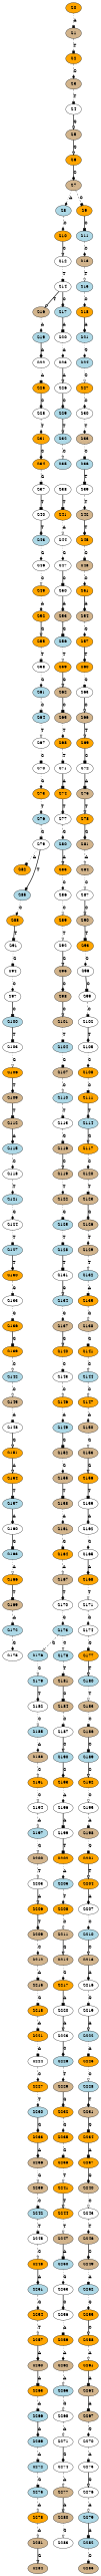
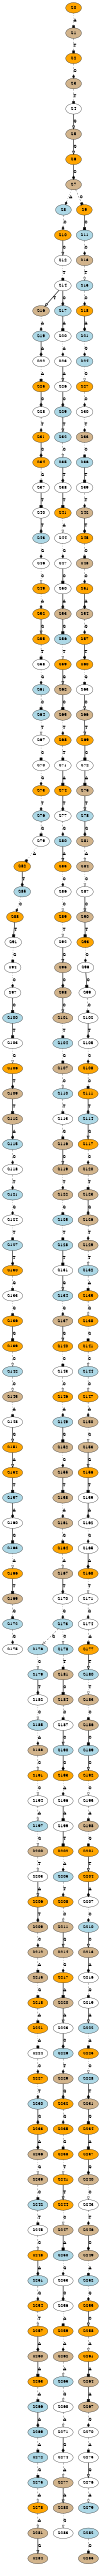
  strict digraph {
    node [fillcolor=orange style=filled]
    edge [arrowhead=diamond style=bold]
    S1 [fillcolor=tan]
    S0
    S2
    S3 [fillcolor=tan]
    S4 [fillcolor=white]
    S5 [fillcolor=tan]
    S6
    S7 [fillcolor=tan]
    S8 [fillcolor=lightblue]
    S9
    S10
    S11 [fillcolor=lightblue]
    S12 [fillcolor=white]
    S13 [fillcolor=tan]
    S14 [fillcolor=white]
    S15 [fillcolor=lightblue]
    S16 [fillcolor=tan]
    S17 [fillcolor=lightblue]
    S18
    S19 [fillcolor=lightblue]
    S20 [fillcolor=white]
    S21 [fillcolor=lightblue]
    S22 [fillcolor=white]
    S23 [fillcolor=white]
    S24 [fillcolor=lightblue]
    S25
    S26 [fillcolor=white]
    S27
    S28 [fillcolor=white]
    S29 [fillcolor=lightblue]
    S30 [fillcolor=white]
    S31
    S32 [fillcolor=lightblue]
    S33 [fillcolor=tan]
    S34
    S35 [fillcolor=lightblue]
    S36 [fillcolor=lightblue]
    S37 [fillcolor=white]
    S38 [fillcolor=white]
    S39 [fillcolor=white]
    S40 [fillcolor=white]
    S41
    S42 [fillcolor=tan]
    S43 [fillcolor=lightblue]
    S44 [fillcolor=white]
    S45
    S46 [fillcolor=white]
    S47 [fillcolor=white]
    S48 [fillcolor=tan]
    S49
    S50 [fillcolor=white]
    S51
    S52
    S53 [fillcolor=tan]
    S54 [fillcolor=tan]
    S55
    S56 [fillcolor=lightblue]
    S57
    S58 [fillcolor=white]
    S59
    S60
    S61 [fillcolor=lightblue]
    S62 [fillcolor=tan]
    S63 [fillcolor=white]
    S64 [fillcolor=lightblue]
    S65 [fillcolor=tan]
    S66 [fillcolor=tan]
    S67 [fillcolor=white]
    S68
    S69
    S70 [fillcolor=white]
    S71 [fillcolor=white]
    S72 [fillcolor=white]
    S73
    S74
    S75 [fillcolor=tan]
    S76 [fillcolor=lightblue]
    S77 [fillcolor=white]
-   S78
+   S78 [fillcolor=lightblue]
    S79 [fillcolor=white]
    S80 [fillcolor=lightblue]
    S81 [fillcolor=tan]
    S82
    S83
    S84 [fillcolor=tan]
    S85 [fillcolor=lightblue]
    S86 [fillcolor=white]
    S87 [fillcolor=white]
    S88
    S89
    S90 [fillcolor=tan]
    S91 [fillcolor=white]
    S92 [fillcolor=white]
    S93
    S94 [fillcolor=white]
    S95 [fillcolor=tan]
    S96 [fillcolor=white]
    S97 [fillcolor=white]
    S98 [fillcolor=tan]
    S99 [fillcolor=white]
    S100 [fillcolor=lightblue]
    S101 [fillcolor=tan]
    S102 [fillcolor=white]
    S103 [fillcolor=white]
    S104 [fillcolor=lightblue]
    S105 [fillcolor=white]
    S106
    S107 [fillcolor=tan]
    S108
    S109 [fillcolor=tan]
    S110 [fillcolor=lightblue]
    S111
    S112 [fillcolor=tan]
    S113 [fillcolor=white]
    S114 [fillcolor=lightblue]
    S115 [fillcolor=lightblue]
    S116 [fillcolor=tan]
    S117
    S118 [fillcolor=white]
    S119 [fillcolor=tan]
    S120 [fillcolor=tan]
    S121 [fillcolor=lightblue]
    S122 [fillcolor=tan]
    S123 [fillcolor=tan]
    S124 [fillcolor=white]
    S125 [fillcolor=lightblue]
    S126 [fillcolor=tan]
    S127 [fillcolor=lightblue]
    S128 [fillcolor=lightblue]
    S129 [fillcolor=tan]
    S130
    S131 [fillcolor=white]
    S132 [fillcolor=lightblue]
    S133 [fillcolor=white]
    S134 [fillcolor=lightblue]
    S135
    S136
    S137 [fillcolor=tan]
-   S138 [fillcolor=tan]
+   S138
    S139
    S140
    S141
    S142 [fillcolor=lightblue]
    S143 [fillcolor=white]
    S144 [fillcolor=lightblue]
    S145 [fillcolor=tan]
    S146
    S147
    S148 [fillcolor=white]
    S149 [fillcolor=lightblue]
    S150 [fillcolor=tan]
    S151
    S152 [fillcolor=tan]
    S153 [fillcolor=tan]
    S154
    S155 [fillcolor=tan]
    S156
    S157 [fillcolor=lightblue]
    S158 [fillcolor=tan]
    S159 [fillcolor=white]
    S160 [fillcolor=white]
    S161 [fillcolor=tan]
    S162 [fillcolor=white]
    S163 [fillcolor=lightblue]
    S164
    S165 [fillcolor=white]
    S166
    S167 [fillcolor=tan]
    S168
    S169 [fillcolor=tan]
    S170 [fillcolor=white]
    S171 [fillcolor=white]
    S172 [fillcolor=lightblue]
    S173 [fillcolor=lightblue]
    S174 [fillcolor=white]
    S175 [fillcolor=white]
    S176 [fillcolor=lightblue]
    S178 [fillcolor=lightblue]
    S177
    S179 [fillcolor=lightblue]
    S180 [fillcolor=lightblue]
    S181 [fillcolor=tan]
    S182 [fillcolor=white]
    S183 [fillcolor=tan]
    S184 [fillcolor=tan]
    S185 [fillcolor=lightblue]
    S186 [fillcolor=tan]
    S187 [fillcolor=white]
    S188 [fillcolor=tan]
    S189 [fillcolor=lightblue]
    S190 [fillcolor=lightblue]
    S191
    S192
    S193
    S194 [fillcolor=white]
    S195 [fillcolor=white]
    S196 [fillcolor=white]
    S197 [fillcolor=lightblue]
    S198 [fillcolor=tan]
    S199 [fillcolor=white]
    S200 [fillcolor=tan]
    S201
    S202
    S203 [fillcolor=white]
    S204
    S205 [fillcolor=lightblue]
    S206
    S207 [fillcolor=white]
    S208
    S209 [fillcolor=tan]
    S210 [fillcolor=lightblue]
    S211 [fillcolor=tan]
    S212 [fillcolor=tan]
    S213 [fillcolor=tan]
    S214 [fillcolor=tan]
    S215 [fillcolor=tan]
    S216 [fillcolor=white]
    S217
    S218
    S219 [fillcolor=white]
-   S220 [fillcolor=white]
+   S220 [fillcolor=tan]
    S221
    S222 [fillcolor=lightblue]
    S223 [fillcolor=white]
    S224 [fillcolor=white]
    S225
    S226 [fillcolor=lightblue]
    S227
    S228 [fillcolor=lightblue]
    S229 [fillcolor=tan]
    S230 [fillcolor=lightblue]
    S231 [fillcolor=tan]
    S232
    S233
    S234
    S235
    S236 [fillcolor=tan]
    S237
    S238
    S239 [fillcolor=tan]
    S240 [fillcolor=tan]
    S241
    S242 [fillcolor=lightblue]
    S243 [fillcolor=white]
    S244
    S245 [fillcolor=white]
    S246 [fillcolor=tan]
    S247 [fillcolor=tan]
    S248
    S249 [fillcolor=tan]
    S250 [fillcolor=lightblue]
    S251 [fillcolor=lightblue]
    S252 [fillcolor=lightblue]
    S253 [fillcolor=white]
    S254
    S255
    S256 [fillcolor=white]
    S257
    S258
    S259
    S260 [fillcolor=tan]
    S261
    S262 [fillcolor=tan]
    S263
    S264 [fillcolor=tan]
    S265 [fillcolor=lightblue]
    S266 [fillcolor=lightblue]
    S267 [fillcolor=tan]
    S268 [fillcolor=white]
    S269 [fillcolor=lightblue]
    S270 [fillcolor=white]
    S271 [fillcolor=white]
    S272 [fillcolor=lightblue]
    S273 [fillcolor=white]
    S274 [fillcolor=white]
    S275 [fillcolor=lightblue]
    S276 [fillcolor=white]
    S277 [fillcolor=tan]
    S278
    S279 [fillcolor=lightblue]
    S280 [fillcolor=tan]
    S281 [fillcolor=tan]
    S282 [fillcolor=lightblue]
    S283 [fillcolor=white]
    S284 [fillcolor=tan]
    S285 [fillcolor=tan]
    S1 -> S2 [arrowhead=box label=T style=dashed]
    S0 -> S1 [arrowhead=box label=A style=dotted]
    S2 -> S3 [label=G style=dashed]
    S3 -> S4 [arrowhead=box label=T style=dashed]
    S4 -> S5 [arrowhead=onormal label=G]
    S5 -> S6 [arrowhead=onormal label=G]
    S6 -> S7 [label=C]
    S7 -> S8 [label=A style=dotted]
    S7 -> S9 [arrowhead=box label=C style=dashed]
    S8 -> S10 [label=C style=dashed]
    S9 -> S11 [arrowhead=box label=C]
    S10 -> S12 [arrowhead=onormal label=C]
    S11 -> S13 [label=C style=dashed]
    S12 -> S14 [arrowhead=box label=T style=dotted]
    S13 -> S15 [arrowhead=onormal label=T style=dashed]
    S14 -> S16 [arrowhead=onormal label=T]
    S14 -> S17 [label=C]
    S15 -> S18 [label=C style=dashed]
    S16 -> S19 [label=A style=dotted]
    S17 -> S20 [arrowhead=box label=A]
    S18 -> S21 [label=A]
    S19 -> S22 [label=A]
    S20 -> S23 [label=A style=dotted]
    S21 -> S24 [label=G style=dotted]
    S22 -> S25 [arrowhead=box label=A style=dotted]
    S23 -> S26 [arrowhead=onormal label=A]
    S24 -> S27 [arrowhead=onormal label=G style=dotted]
    S25 -> S28 [label=C]
    S26 -> S29 [label=C]
    S27 -> S30 [label=C style=dashed]
    S28 -> S31 [label=T style=dashed]
    S29 -> S32 [arrowhead=onormal label=T]
    S30 -> S33 [label=T style=dotted]
    S31 -> S34 [label=C]
    S32 -> S35 [arrowhead=onormal label=C style=dashed]
    S33 -> S36 [arrowhead=box label=C style=dotted]
    S34 -> S37 [arrowhead=box label=G style=dashed]
+   S35 -> S38 [label=T]
    S36 -> S39 [arrowhead=box label=T]
    S37 -> S40 [arrowhead=box label=T]
    S38 -> S41 [arrowhead=box label=T]
    S39 -> S42 [label=T style=dashed]
    S40 -> S43 [label=T]
    S41 -> S44 [arrowhead=onormal label=A style=dotted]
    S42 -> S45 [label=T]
    S43 -> S46 [label=G style=dotted]
    S44 -> S47 [label=G style=dotted]
    S45 -> S48 [arrowhead=box label=G style=dashed]
    S46 -> S49 [arrowhead=onormal label=C style=dotted]
    S47 -> S50 [arrowhead=box label=C]
    S48 -> S51 [label=C style=dashed]
    S49 -> S52 [label=A style=dotted]
    S50 -> S53 [label=A]
    S51 -> S54 [label=A]
    S52 -> S55 [arrowhead=onormal label=G]
    S53 -> S56 [arrowhead=box label=G]
    S54 -> S57 [label=G style=dashed]
    S55 -> S58 [arrowhead=box label=T style=dashed]
    S56 -> S59 [arrowhead=onormal label=T style=dotted]
    S57 -> S60 [label=T]
    S58 -> S61 [label=G style=dotted]
    S59 -> S62 [arrowhead=onormal label=G]
    S60 -> S63 [arrowhead=box label=G style=dotted]
    S61 -> S64 [arrowhead=box label=C style=dashed]
    S62 -> S65 [arrowhead=box label=C]
    S63 -> S66 [arrowhead=onormal label=C]
    S64 -> S67 [arrowhead=onormal label=T style=dotted]
    S65 -> S68 [label=T style=dotted]
    S66 -> S69 [arrowhead=onormal label=T]
    S67 -> S70 [arrowhead=box label=C style=dotted]
    S68 -> S71 [arrowhead=box label=T style=dashed]
    S69 -> S72 [arrowhead=box label=C]
    S70 -> S73 [label=G style=dotted]
    S71 -> S74 [arrowhead=box label=A]
    S72 -> S75 [arrowhead=box label=A]
    S73 -> S76 [label=T style=dotted]
    S74 -> S77 [label=T]
    S75 -> S78 [arrowhead=onormal label=T]
    S76 -> S79 [arrowhead=box label=G style=dashed]
    S77 -> S80 [label=G style=dashed]
    S78 -> S81 [label=G]
    S79 -> S82 [arrowhead=box label=A style=dotted]
    S80 -> S83 [arrowhead=onormal label=A]
    S81 -> S84 [arrowhead=onormal label=A style=dashed]
-   S79 -> S85 [label=T]
+   S82 -> S85 [label=T]
    S83 -> S86 [label=C style=dotted]
    S84 -> S87 [arrowhead=onormal label=C style=dotted]
    S85 -> S88 [label=C style=dotted]
    S86 -> S89 [arrowhead=onormal label=C style=dotted]
    S87 -> S90 [arrowhead=onormal label=C]
    S88 -> S91 [arrowhead=box label=T]
    S89 -> S92 [arrowhead=onormal label=T style=dotted]
    S90 -> S93 [arrowhead=box label=T]
    S91 -> S94 [arrowhead=box label=G style=dotted]
    S92 -> S95 [arrowhead=onormal label=G]
    S93 -> S96 [label=G style=dotted]
    S94 -> S97 [label=C style=dotted]
    S95 -> S98 [label=C]
    S96 -> S99 [arrowhead=box label=C]
    S97 -> S100 [arrowhead=box label=C]
    S98 -> S101 [arrowhead=onormal label=C]
    S99 -> S102 [arrowhead=box label=C style=dashed]
    S100 -> S103 [arrowhead=box label=T]
    S101 -> S104 [arrowhead=box label=T style=dotted]
    S102 -> S105 [label=T]
    S103 -> S106 [arrowhead=onormal label=G style=dotted]
    S104 -> S107 [arrowhead=box label=G style=dotted]
    S105 -> S108 [label=C style=dotted]
    S106 -> S109 [label=T]
    S107 -> S110 [arrowhead=onormal label=C style=dashed]
    S108 -> S111 [arrowhead=box label=C style=dashed]
    S109 -> S112 [arrowhead=box label=T]
    S110 -> S113 [arrowhead=box label=T style=dashed]
    S111 -> S114 [label=T]
    S112 -> S115 [label=A]
    S113 -> S116 [arrowhead=box label=G style=dashed]
    S114 -> S117 [arrowhead=onormal label=G]
    S115 -> S118 [label=C style=dashed]
    S116 -> S119 [arrowhead=onormal label=C]
    S117 -> S120 [label=C style=dashed]
    S118 -> S121 [label=T style=dashed]
    S119 -> S122 [label=T style=dotted]
    S120 -> S123 [arrowhead=box label=T style=dashed]
    S121 -> S124 [label=G style=dotted]
    S122 -> S125 [arrowhead=box label=G style=dotted]
    S123 -> S126 [label=G]
    S124 -> S127 [arrowhead=box label=T style=dotted]
    S125 -> S128 [arrowhead=box label=T style=dotted]
    S126 -> S129 [label=T style=dashed]
    S127 -> S130 [label=T]
    S128 -> S131 [arrowhead=box label=T]
    S129 -> S132 [arrowhead=onormal label=T style=dashed]
    S130 -> S133 [arrowhead=box label=G style=dashed]
    S131 -> S134 [arrowhead=onormal label=G]
    S132 -> S135 [arrowhead=box label=A style=dashed]
    S133 -> S136 [arrowhead=box label=G style=dotted]
    S134 -> S137 [label=G style=dotted]
    S135 -> S138 [arrowhead=onormal label=G style=dashed]
    S136 -> S139 [arrowhead=box label=G]
    S137 -> S140 [arrowhead=onormal label=G]
    S138 -> S141 [arrowhead=box label=G style=dotted]
    S139 -> S142 [arrowhead=onormal label=C style=dashed]
    S140 -> S143 [arrowhead=box label=C style=dotted]
    S141 -> S144 [arrowhead=onormal label=C style=dashed]
    S142 -> S145 [arrowhead=onormal label=C style=dashed]
    S143 -> S146 [arrowhead=onormal label=C style=dashed]
    S144 -> S147 [arrowhead=onormal label=C style=dashed]
    S145 -> S148 [arrowhead=box label=A style=dotted]
    S146 -> S149 [label=A style=dotted]
    S147 -> S150 [label=A style=dashed]
    S148 -> S151 [arrowhead=onormal label=G]
    S149 -> S152 [arrowhead=box label=G]
    S150 -> S153 [arrowhead=onormal label=G style=dotted]
    S151 -> S154 [arrowhead=onormal label=A]
    S152 -> S155 [label=G style=dotted]
    S153 -> S156 [arrowhead=onormal label=G]
    S154 -> S157 [arrowhead=box label=T]
    S155 -> S158 [arrowhead=box label=T]
    S156 -> S159 [arrowhead=box label=T]
    S157 -> S160 [label=A]
    S158 -> S161 [label=A style=dotted]
    S159 -> S162 [label=A]
    S160 -> S163 [arrowhead=box label=G]
    S161 -> S164 [arrowhead=box label=G style=dashed]
    S162 -> S165 [label=G style=dotted]
    S163 -> S166 [arrowhead=onormal label=A style=dotted]
    S164 -> S167 [arrowhead=onormal label=A style=dashed]
    S165 -> S168 [label=A]
    S166 -> S169 [arrowhead=box label=T]
    S167 -> S170 [label=T]
    S168 -> S171 [arrowhead=onormal label=T style=dotted]
-   S169 -> S172 [arrowhead=box label=A style=dashed]
+   S169 -> S172 [arrowhead=box label=G style=dashed]
    S170 -> S173 [label=G style=dotted]
    S171 -> S174 [label=G style=dashed]
    S172 -> S175 [label=G style=dashed]
    S173 -> S176 [arrowhead=onormal label=G style=dashed]
    S173 -> S178 [arrowhead=onormal label=C style=dotted]
-   S174 -> S177 [arrowhead=box label=G style=dashed]
+   S174 -> S177 [arrowhead=box label=A style=dashed]
    S176 -> S179 [arrowhead=onormal label=C style=dotted]
    S178 -> S181 [arrowhead=box label=T style=dashed]
    S177 -> S180 [arrowhead=onormal label=T]
    S179 -> S182 [label=T]
    S180 -> S183 [arrowhead=onormal label=T style=dotted]
    S181 -> S184 [arrowhead=box label=C]
    S182 -> S185 [arrowhead=onormal label=C style=dotted]
    S183 -> S186 [arrowhead=box label=C style=dotted]
    S184 -> S187 [arrowhead=box label=C style=dashed]
    S185 -> S188 [label=A style=dotted]
    S186 -> S189 [arrowhead=box label=C]
    S187 -> S190 [arrowhead=onormal label=C]
    S188 -> S191 [arrowhead=onormal label=C style=dashed]
    S189 -> S192 [arrowhead=onormal label=C]
    S190 -> S193 [label=C]
    S191 -> S194 [arrowhead=onormal label=C style=dotted]
    S192 -> S195 [arrowhead=onormal label=C style=dotted]
    S193 -> S196 [label=A style=dotted]
    S194 -> S197 [arrowhead=onormal label=A style=dashed]
    S195 -> S198 [arrowhead=box label=A style=dashed]
    S196 -> S199 [arrowhead=box label=A]
    S197 -> S200 [arrowhead=onormal label=G style=dotted]
    S198 -> S201 [arrowhead=box label=G style=dotted]
    S199 -> S202 [arrowhead=box label=T]
    S200 -> S203 [arrowhead=onormal label=T style=dashed]
    S201 -> S204 [arrowhead=onormal label=T]
    S202 -> S205 [label=A style=dotted]
    S203 -> S206 [arrowhead=onormal label=A]
    S204 -> S207 [label=A]
    S205 -> S208 [label=T style=dashed]
    S206 -> S209 [label=T]
    S207 -> S210 [label=C style=dotted]
    S208 -> S211 [arrowhead=onormal label=C style=dashed]
    S209 -> S212 [label=C style=dashed]
    S210 -> S213 [arrowhead=onormal label=C]
    S211 -> S214 [arrowhead=onormal label=G]
    S212 -> S215 [arrowhead=box label=A style=dashed]
    S213 -> S216 [label=A]
    S214 -> S217 [label=G style=dotted]
    S215 -> S218 [arrowhead=box label=G style=dotted]
    S216 -> S219 [arrowhead=box label=G style=dashed]
    S217 -> S220 [arrowhead=box label=A]
    S218 -> S221 [arrowhead=box label=A style=dashed]
    S219 -> S222 [arrowhead=onormal label=A]
    S220 -> S223 [arrowhead=onormal label=A]
    S221 -> S224 [arrowhead=box label=A style=dotted]
    S222 -> S225 [arrowhead=box label=A style=dotted]
    S223 -> S226 [label=C]
    S224 -> S227 [label=C style=dashed]
    S225 -> S228 [arrowhead=onormal label=C style=dotted]
    S226 -> S229 [label=T style=dashed]
    S227 -> S230 [label=T style=dotted]
    S228 -> S231 [label=T]
    S229 -> S232 [label=G]
    S230 -> S233 [label=G]
    S231 -> S234 [arrowhead=box label=G]
    S232 -> S235 [label=G style=dashed]
    S233 -> S236 [label=A]
    S234 -> S237 [arrowhead=box label=A]
    S235 -> S238 [arrowhead=box label=G style=dashed]
    S236 -> S239 [arrowhead=onormal label=G style=dotted]
    S237 -> S240 [label=G]
    S238 -> S241 [arrowhead=onormal label=T style=dotted]
    S239 -> S242 [arrowhead=box label=C style=dashed]
    S240 -> S243 [arrowhead=onormal label=C style=dotted]
    S241 -> S244 [arrowhead=onormal label=T]
    S242 -> S245 [arrowhead=box label=T style=dashed]
    S243 -> S246 [label=T style=dashed]
-   S244 -> S247 [arrowhead=onormal label=T style=dotted]
+   S244 -> S247 [arrowhead=onormal label=C style=dotted]
    S245 -> S248 [arrowhead=onormal label=C style=dashed]
    S246 -> S249 [label=C]
    S247 -> S250 [arrowhead=box label=A]
    S248 -> S251 [label=A]
    S249 -> S252 [arrowhead=box label=A style=dotted]
    S250 -> S253 [label=G style=dotted]
    S251 -> S254 [label=G style=dashed]
    S252 -> S255 [label=G style=dotted]
    S253 -> S256 [label=C]
    S254 -> S257 [arrowhead=onormal label=T style=dashed]
    S255 -> S258 [arrowhead=onormal label=C]
    S256 -> S259 [arrowhead=box label=A style=dotted]
    S257 -> S260 [label=A]
    S258 -> S261 [arrowhead=onormal label=A style=dashed]
    S259 -> S262 [label=A style=dotted]
    S260 -> S263 [arrowhead=box label=A]
    S261 -> S264 [arrowhead=box label=A]
    S262 -> S265 [arrowhead=onormal label=A style=dashed]
    S263 -> S266 [arrowhead=box label=A style=dashed]
    S264 -> S267 [arrowhead=box label=A]
    S265 -> S268 [arrowhead=onormal label=G style=dashed]
    S266 -> S269 [label=A]
    S267 -> S270 [label=G style=dashed]
    S268 -> S271 [arrowhead=onormal label=A style=dashed]
    S269 -> S272 [arrowhead=box label=A style=dashed]
    S270 -> S273 [arrowhead=box label=A style=dashed]
    S271 -> S274 [label=G]
    S272 -> S275 [arrowhead=box label=G style=dashed]
    S273 -> S276 [arrowhead=onormal label=G]
    S274 -> S277 [arrowhead=onormal label=A style=dashed]
    S275 -> S278 [arrowhead=onormal label=A style=dashed]
    S276 -> S279 [arrowhead=onormal label=A style=dashed]
    S277 -> S280 [arrowhead=onormal label=A]
    S278 -> S281 [arrowhead=onormal label=A style=dashed]
-   S279 -> S282 [arrowhead=box label=A]
    S280 -> S283 [arrowhead=onormal label=G style=dotted]
    S281 -> S284 [arrowhead=onormal label=G]
    S282 -> S285 [arrowhead=box label=G style=dashed]
  }
